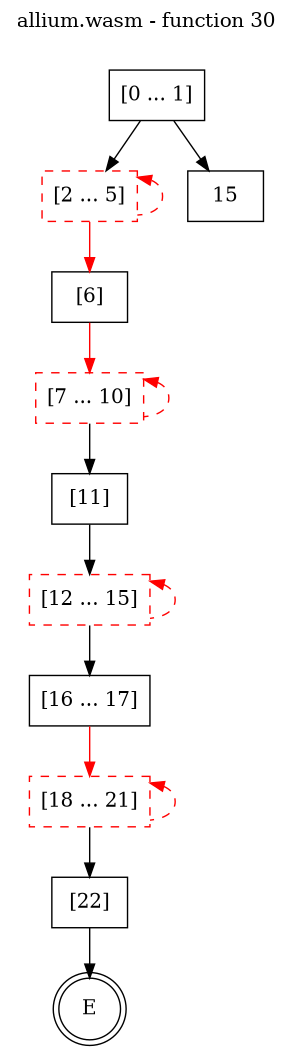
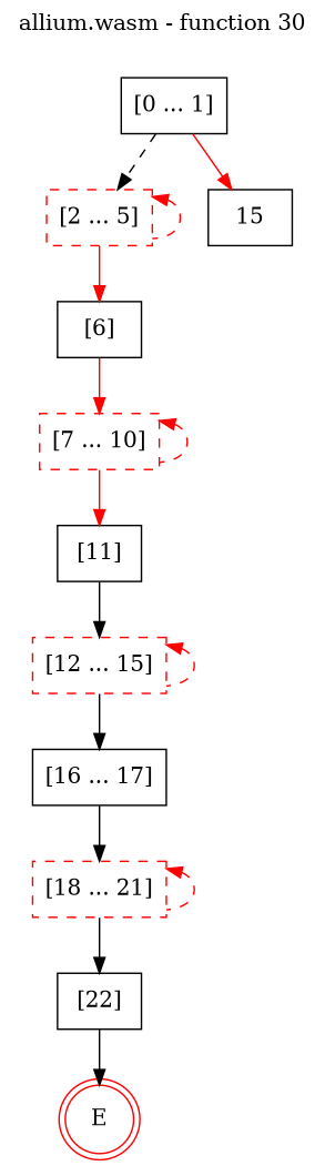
  digraph {
    label="allium.wasm - function 30"
    labelfontcolor=black
    labelfontname=Helvetica
    labelfontsize=16
    labelloc=t
    node [shape=box color=black style=solid]
-   E [shape=doublecircle color="" style=""]
+   E [shape=doublecircle color=red style=""]
    n2 [label="[0 ... 1]"]
    n3 [color=red label="[2 ... 5]" style=dashed]
    n4 [label=15]
    n5 [label="[6]"]
    n6 [color=red label="[7 ... 10]" style=dashed]
    n7 [label="[11]"]
    n8 [color=red label="[12 ... 15]" style=dashed]
    n9 [label="[16 ... 17]"]
    n10 [color=red label="[18 ... 21]" style=dashed]
    n11 [label="[22]"]
-   n2 -> n3
-   n2 -> n4
+   n2 -> n3 [style=dashed]
+   n2 -> n4 [color=red]
    n3 -> n3 [color=red dir=back style=dashed]
    n3 -> n5 [color=red]
    n5 -> n6 [color=red]
    n6 -> n6 [color=red dir=back style=dashed]
-   n6 -> n7
+   n6 -> n7 [color=red]
    n7 -> n8
    n8 -> n8 [color=red dir=back style=dashed]
    n8 -> n9
-   n9 -> n10 [color=red]
+   n9 -> n10
    n10 -> n10 [color=red dir=back style=dashed]
    n10 -> n11
    n11 -> E
  }
